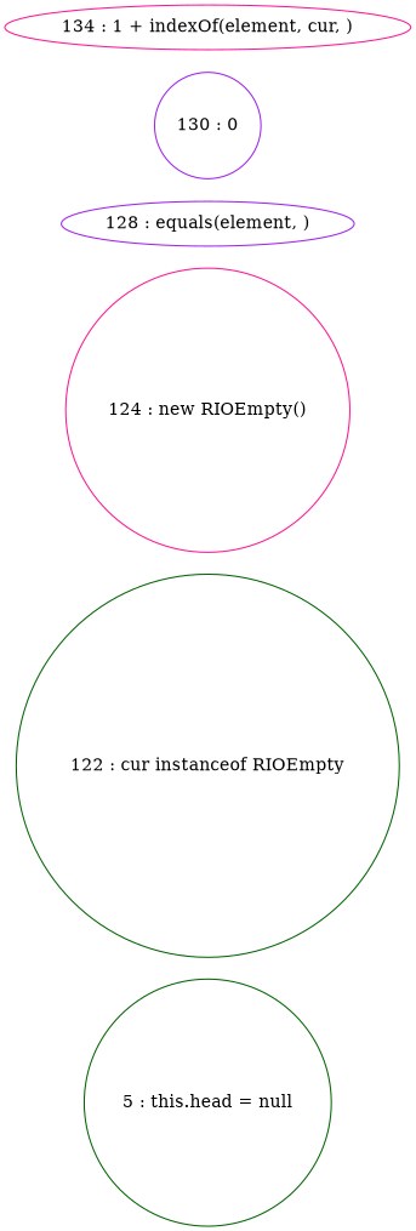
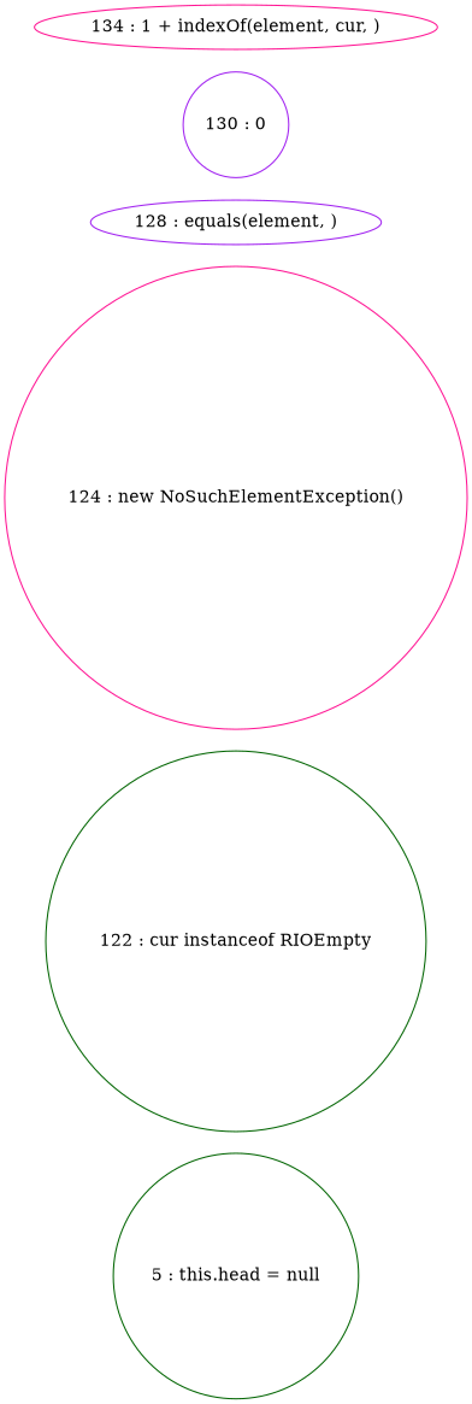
  digraph {
    rankdir=LR
    node [color=darkgreen shape=circle]
    "5 : this.head = null"
    "122 : cur instanceof RIOEmpty"
-   "124 : new NoSuchElementException()" [color=deeppink label="124 : new RIOEmpty()"]
+   "124 : new NoSuchElementException()" [color=deeppink]
    "128 : equals(element, )" [color=purple shape=ellipse]
    "130 : 0" [color=purple]
    "134 : 1 + indexOf(element, cur, )" [color=deeppink shape=ellipse]
  }
